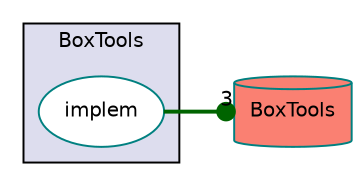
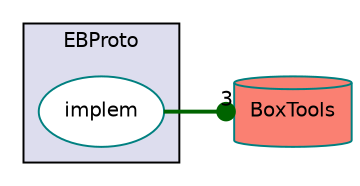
  digraph {
    compound=true
    rankdir=LR
    node [fontname=Helvetica fontsize=10 style=filled color=teal]
    n1 [fillcolor=white label=implem pencolor=black shape=ellipse]
    n2 [label=BoxTools shape=cylinder fillcolor=salmon]
    subgraph cluster_1 {
      bgcolor="#ddddee"
      fontname=Helvetica
      fontsize=10
-     label=BoxTools
+     label=EBProto
      pencolor=black
      n1
    }
    n1 -> n2 [headlabel=3 labeldistance=1.5 labelfontname=Helvetica labelfontsize=10 color=darkgreen style=bold arrowhead=dot]
  }
